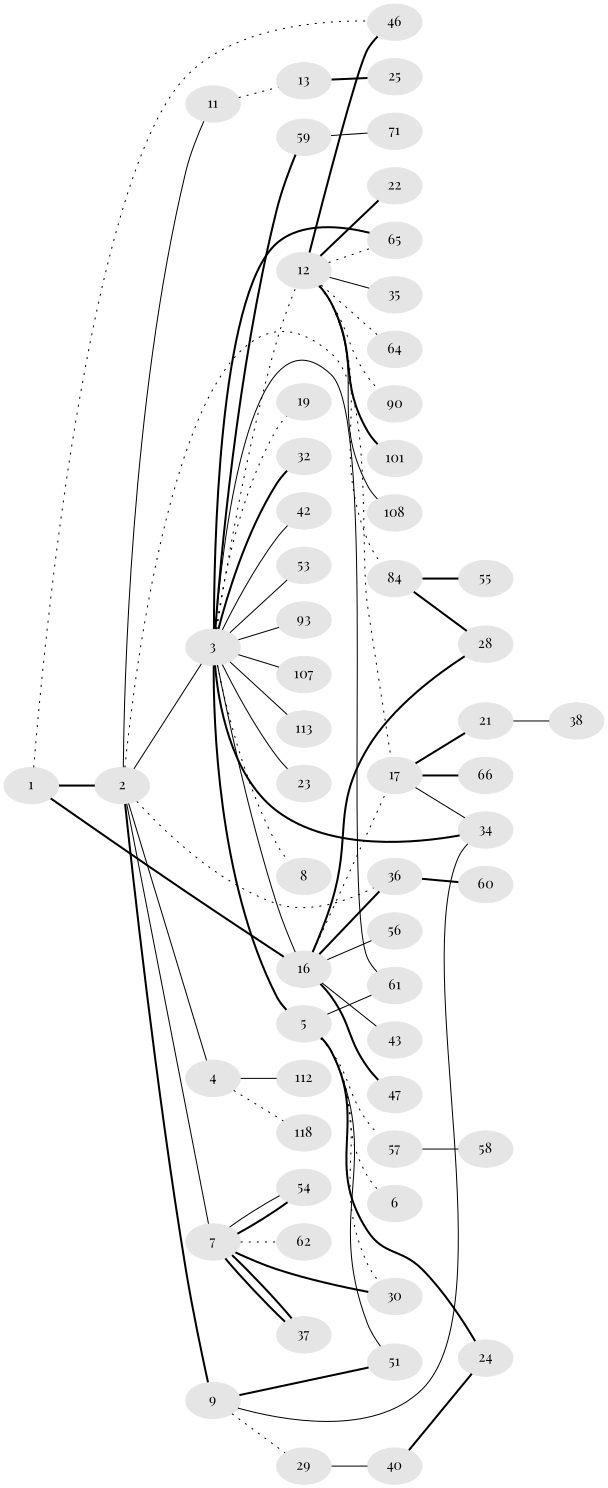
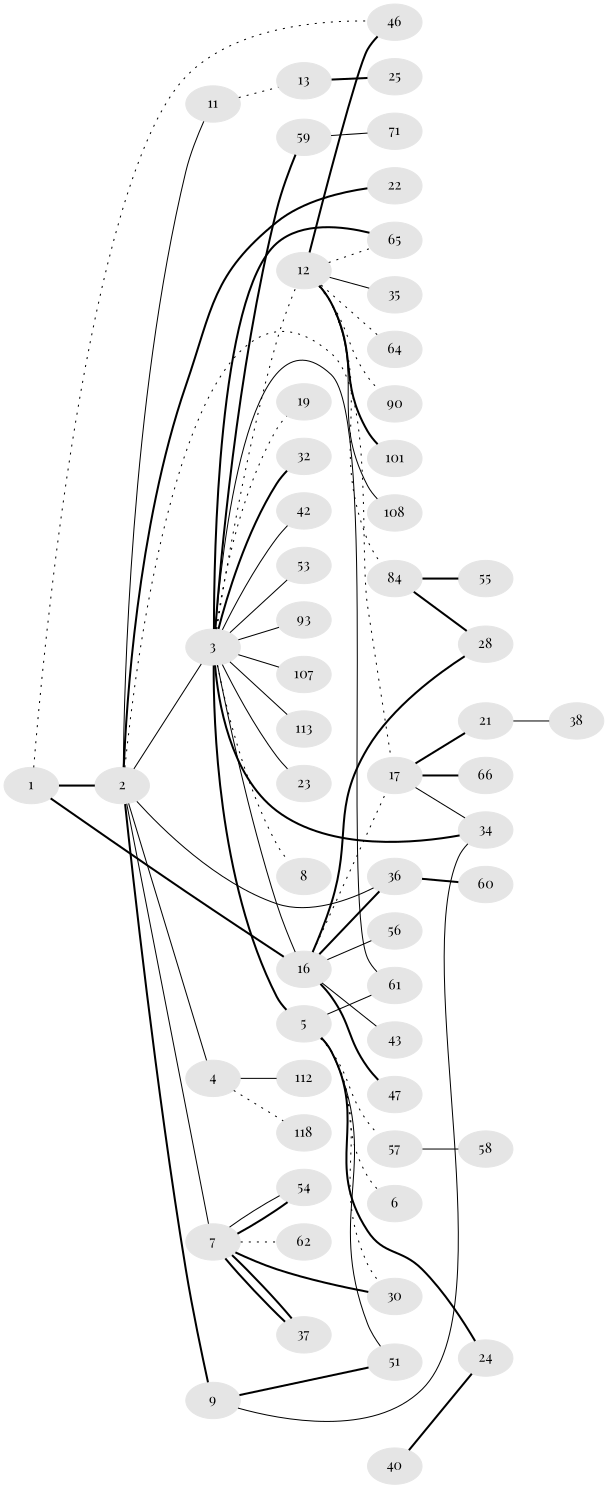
  graph {
    fontname="Playfair Display"
    rankdir=LR
    node [color=gray90 fontname="Playfair Display" style=filled]
    edge [fontname="Playfair Display" style=bold]
    1 [super="+27+111"]
    2 [super="+82+48+73"]
    16 [super="+87+18"]
    46 [super="+80+85+115"]
    3 [super="+41+31+15"]
    4
    7
    9 [super="+10+39+116+86"]
    11
    17
    22 [super="+100+114+76"]
    36
    28
    43
    47
    56 [super="+77"]
    23 [super="+52+88+83"]
    5 [super="+33+20+92"]
    8
    12
    19
    32
    34
    42
    53
    59
    61 [super="+117+95+68"]
    65
    93
    107
    113
    112
    118
    30 [super="+91"]
    37 [super="+105"]
    54
    62
    51
-   29
    13
    21
    66
    60
    6
    n45 [label=24]
    57 [super="+106+78+70"]
    n47 [label=84]
    35
    64
    90
    101
    108
    71
    58 [super="+79+81"]
    40
    25
    55
    38
    1 -- 2
    1 -- 16
    1 -- 46 [style=dotted]
    2 -- 3 [style=solid]
    2 -- 4 [style=solid]
    2 -- 7 [style=solid]
    2 -- 9
    2 -- 11 [style=solid]
    2 -- 17 [style=dotted]
-   12 -- 22
-   2 -- 36 [style=dotted]
+   2 -- 22
+   2 -- 36 [style=solid]
    16 -- 17 [style=dotted]
    16 -- 36
    16 -- 28
    16 -- 43 [style=solid]
    16 -- 47
    16 -- 56 [style=solid]
    3 -- 16 [style=solid]
    3 -- 23 [style=solid weight=2]
    3 -- 5
    3 -- 8 [style=dotted]
    3 -- 12 [style=dotted]
    3 -- 19 [style=dotted]
    3 -- 32
    3 -- 34
    3 -- 42 [style=solid]
    3 -- 53 [style=solid]
    3 -- 59
    3 -- 61 [style=solid]
    3 -- 65
    3 -- 93 [style=solid]
    3 -- 107 [style=solid]
    3 -- 113 [style=solid]
    4 -- 112 [style=solid]
    4 -- 118 [style=dotted]
    7 -- 30
    7 -- 37
    7 -- 37
    7 -- 54
    7 -- 54 [style=solid]
    7 -- 62 [style=dotted]
    9 -- 34 [style=solid]
    9 -- 51
-   9 -- 29 [style=dotted]
    11 -- 13 [style=dotted]
    17 -- 34 [style=solid]
    17 -- 21
    17 -- 66
    36 -- 60
    5 -- 61 [style=solid]
    5 -- 30 [style=dotted]
    5 -- 51 [style=solid]
    5 -- 6 [style=dotted]
    5 -- n45
    5 -- 57 [style=dotted]
    12 -- 46
    12 -- 65 [style=dotted]
    12 -- n47 [style=dotted]
    12 -- 35 [style=solid]
    12 -- 64 [style=dotted]
    12 -- 90 [style=dotted]
    12 -- 101
    12 -- 108 [style=solid]
    59 -- 71 [style=solid]
-   29 -- 40 [style=solid]
    13 -- 25
    21 -- 38 [style=solid]
    57 -- 58 [style=solid]
    n47 -- 28
    n47 -- 55
    40 -- n45
  }
